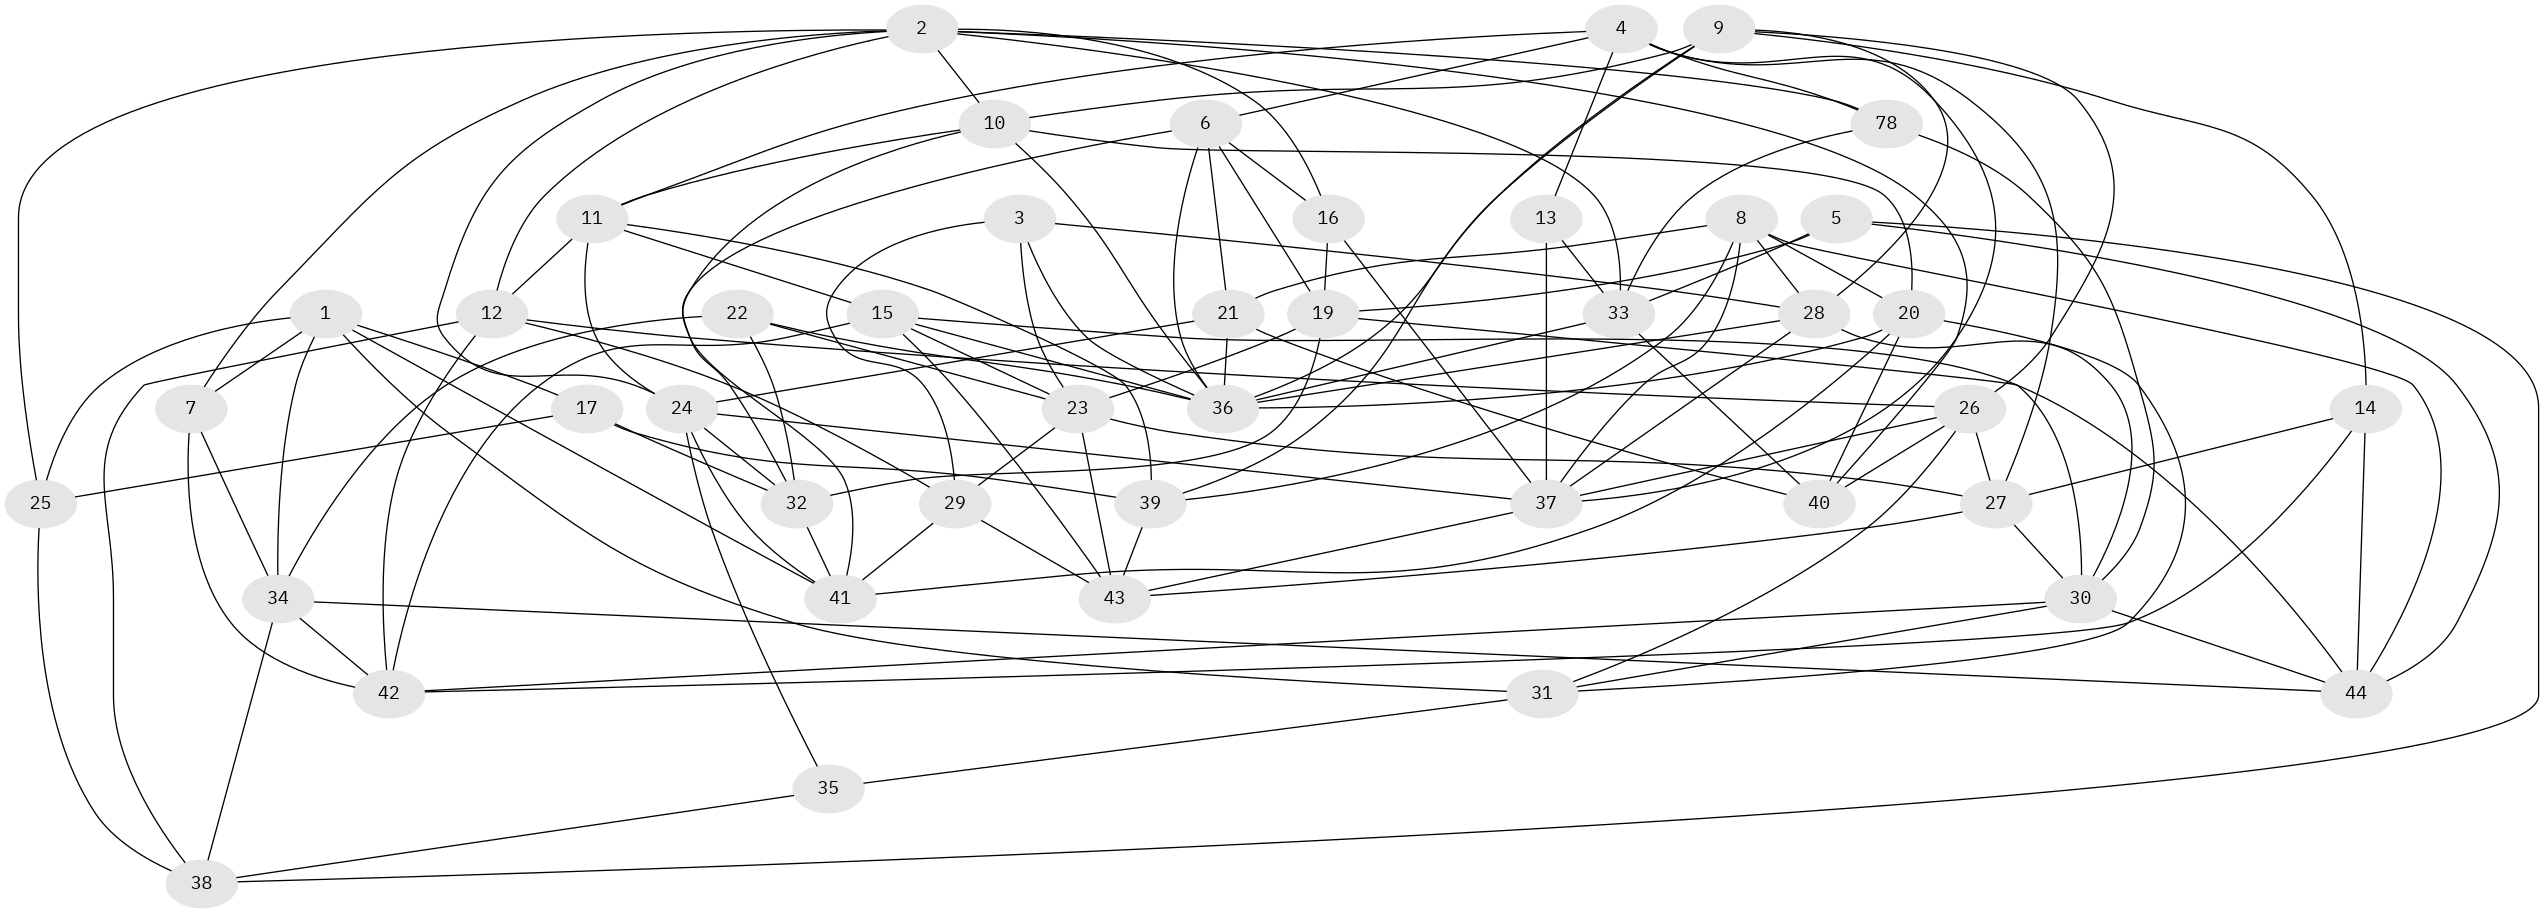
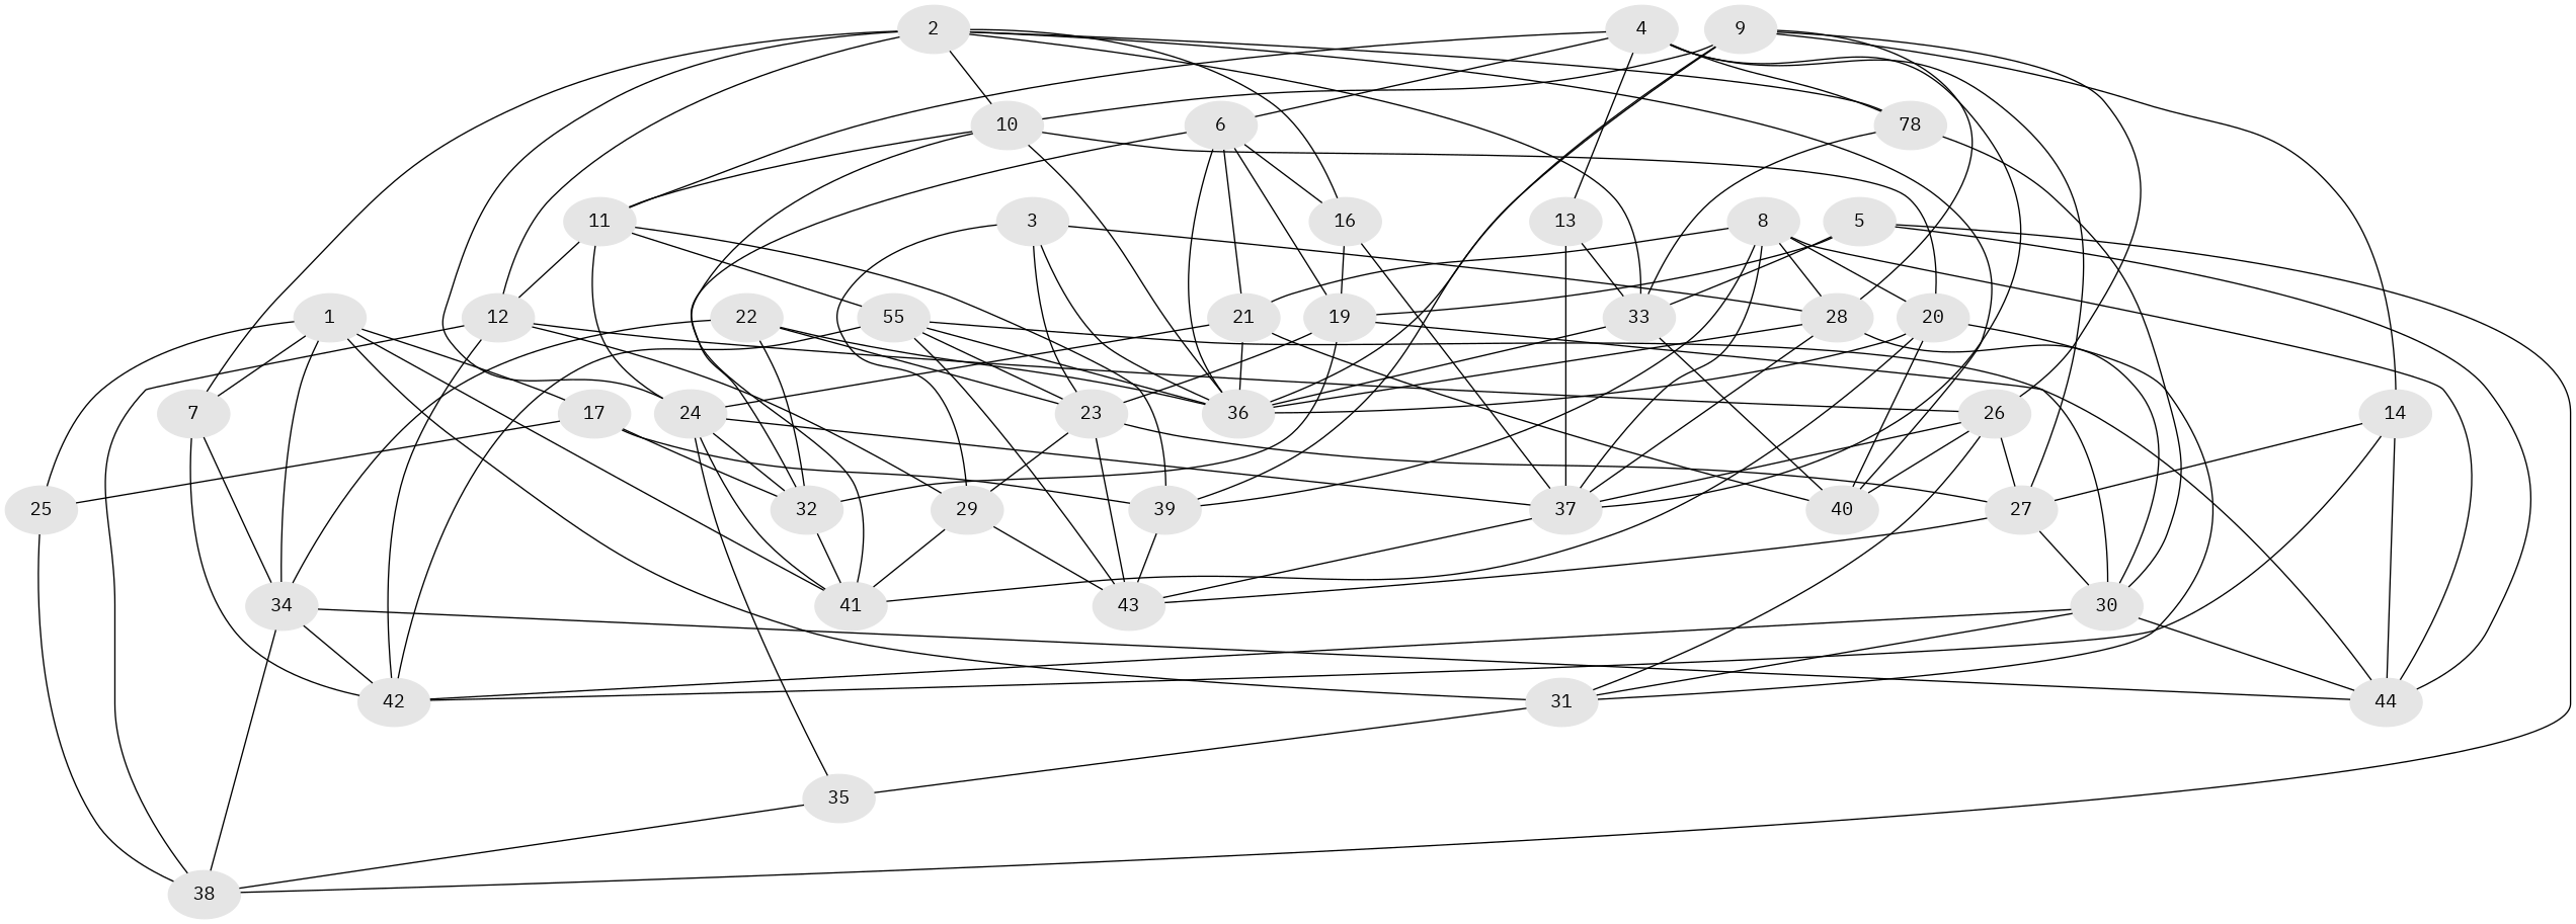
  graph {
    fontname="IBM Plex Mono"
    node [color=gray90 fontname="IBM Plex Mono" style=filled]
    edge [fontname="IBM Plex Mono" weight=1.0]
    1
    7
    17
    25
    31
    34
    41
    42
    32
    39
    38
    35
    44
    2
    10
    12
    16
    n18 [label=78]
    24
    33
    40
    36
    11
    20
    29
    26
    37
    19
    30
    3
    23
    28
    27
    43
    4
    6
    13
    21
-   15
+   15 [label=55]
    5
    8
    9
    14
    22
    1 -- 7
    1 -- 17
    1 -- 25
    1 -- 31
    1 -- 34
    1 -- 41
    7 -- 34
    7 -- 42
    17 -- 25
    17 -- 32
    17 -- 39
    25 -- 38 [weight=2.0]
    31 -- 35 [weight=2.0]
    34 -- 42
    34 -- 38
    34 -- 44
    32 -- 41
    39 -- 43
    35 -- 38
    2 -- 7
-   2 -- 25 [weight=2.0]
    2 -- 10
    2 -- 12
    2 -- 16
    2 -- n18
    2 -- 24
    2 -- 33
    2 -- 40
    10 -- 41
    10 -- 36
    10 -- 11
    10 -- 20
    12 -- 42
    12 -- 38
    12 -- 29
    12 -- 26
    16 -- 37
    16 -- 19
    n18 -- 33
    n18 -- 30
    24 -- 41
    24 -- 32
    24 -- 35
    24 -- 37 [weight=2.0]
    33 -- 40
    33 -- 36
    11 -- 39
    11 -- 12
    11 -- 24
    11 -- 15
    20 -- 31
    20 -- 41
    20 -- 40
    20 -- 36
    29 -- 41
    29 -- 43
    26 -- 31
    26 -- 40
    26 -- 37
    26 -- 27
    37 -- 43
    19 -- 32
    19 -- 30
    19 -- 23
    30 -- 31
    30 -- 42
    30 -- 44
    3 -- 36
    3 -- 29
    3 -- 23
    3 -- 28
    23 -- 29
    23 -- 27
    23 -- 43
    28 -- 36
    28 -- 37
    28 -- 30
    27 -- 30
    27 -- 43
    4 -- n18
    4 -- 11
    4 -- 37
    4 -- 27
    4 -- 6
    4 -- 13
    6 -- 32
    6 -- 16
    6 -- 36
    6 -- 19
    6 -- 21
    13 -- 33
    13 -- 37 [weight=2.0]
    21 -- 24
    21 -- 40
    21 -- 36
    15 -- 42
    15 -- 44
    15 -- 36
    15 -- 23
    15 -- 43
    5 -- 38
    5 -- 44
    5 -- 33
    5 -- 19
    8 -- 39
    8 -- 44
    8 -- 20
    8 -- 37
    8 -- 28
    8 -- 21
    9 -- 39
    9 -- 10
    9 -- 36
    9 -- 26
    9 -- 28
    9 -- 14
    14 -- 42
    14 -- 44
    14 -- 27
    22 -- 34
    22 -- 32
    22 -- 36
    22 -- 23
  }
